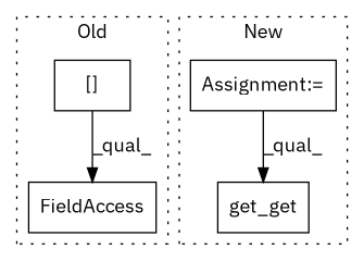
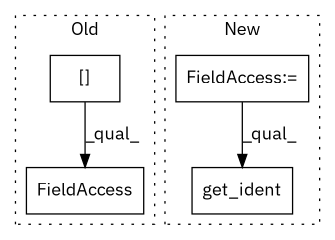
  digraph {
    fontname="IBM Plex Sans"
    node [fontname="IBM Plex Sans" shape=box]
    edge [fontname="IBM Plex Sans"]
    n1 [a=22 l=35 label=FieldAccess s=2857]
    n2 [a=2 l="20,1" label="[]" s="2857,2884"]
-   n3 [a=32 l=11 label=get_get s=2983]
-   n4 [a=7 l=6 label="Assignment:=" s=2389]
+   n3 [a=32 l=11 label=get_ident s=2983]
+   n4 [a=7 l=6 label="FieldAccess:=" s=2389]
    subgraph cluster_1 {
      label=Old
      style=dotted
      n1
      n2
    }
    subgraph cluster_2 {
      label=New
      style=dotted
      n3
      n4
    }
    n2 -> n1 [label=_qual_]
    n4 -> n3 [label=_qual_]
  }
